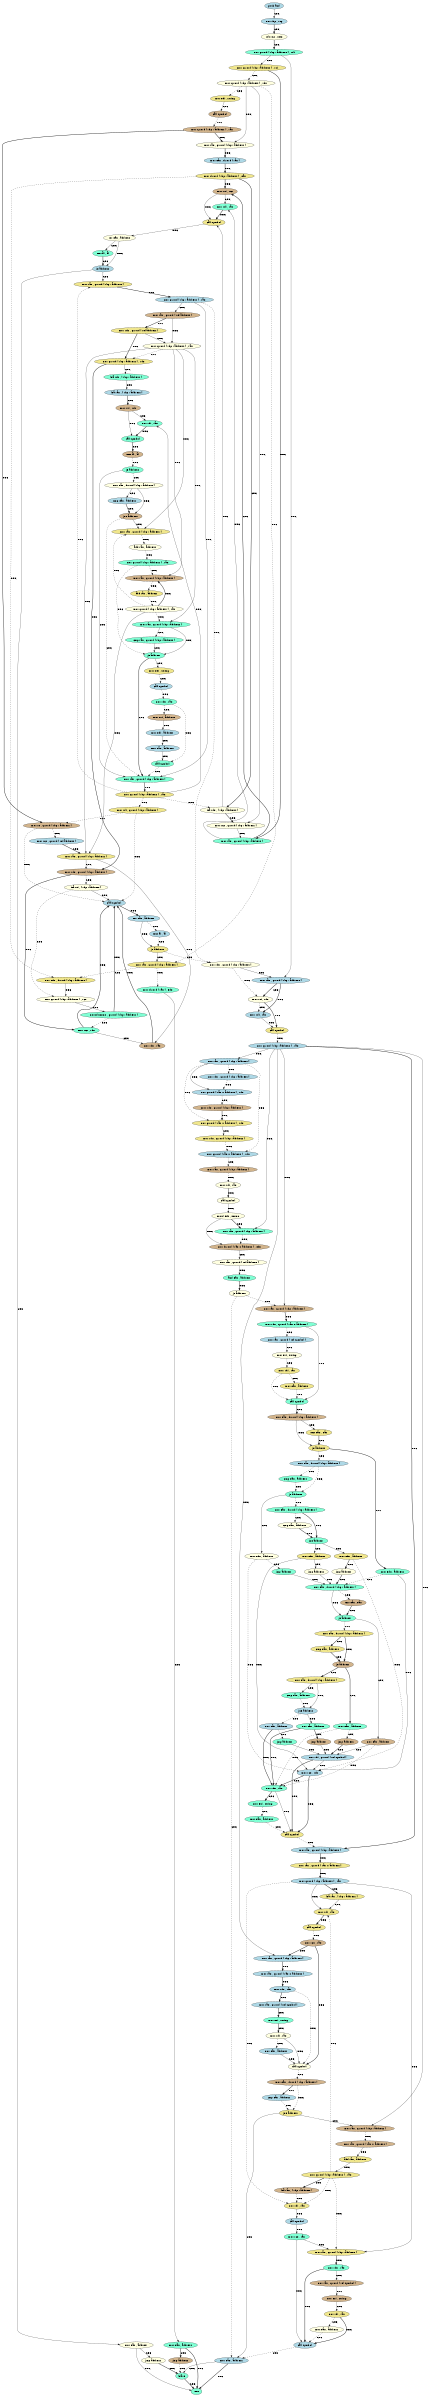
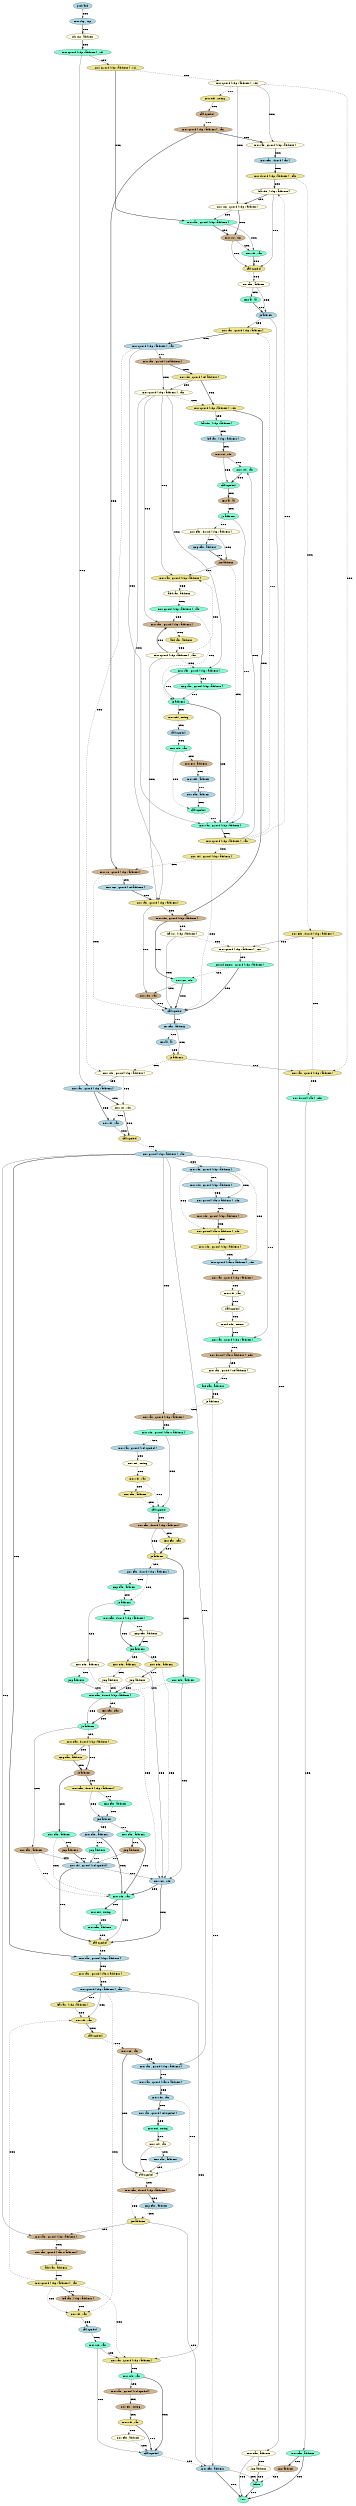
  digraph {
    node [fillcolor=aquamarine style=filled]
    edge [style=solid]
    n1 [fillcolor=lightblue label="push and"]
    n2 [fillcolor=lightblue label="mov rbp , rsp"]
-   n3 [fillcolor=lightyellow label="sub rsp , retn"]
+   n3 [fillcolor=lightyellow label="sub rsp , address"]
    n4 [label="mov qword [ rbp - address ] , rdi"]
    n5 [fillcolor=khaki label="mov qword [ rbp - address ] , rsi"]
    n6 [fillcolor=lightblue label="mov rax , qword [ rbp - address ]"]
    n7 [fillcolor=lightyellow label="mov qword [ rbp - address ] , rdx"]
    n8 [label="mov rax , qword [ rbp - address ]"]
    n9 [fillcolor=lightyellow label="mov rsi , rdx"]
    n10 [fillcolor=lightblue label="mov rdi , rax"]
    n11 [fillcolor=khaki label="mov edi , string"]
    n12 [fillcolor=lightyellow label="mov rax , qword [ rbp - address ]"]
    n13 [fillcolor=lightyellow label="mov rcx , qword [ rbp - address ]"]
    n14 [fillcolor=khaki label="mov rax , qword [ rbp - address ]"]
    n15 [fillcolor=tan label="mov rsi , rcx"]
    n16 [label="mov rdi , rax"]
    n17 [fillcolor=tan label="call symbol"]
    n18 [fillcolor=lightblue label="mov eax , dword [ rax ]"]
    n19 [fillcolor=khaki label="mov edx , dword [ rbp - address ]"]
    n20 [label="mov dword [ rax ] , edx"]
    n21 [fillcolor=tan label="mov qword [ rbp - address ] , rax"]
    n22 [fillcolor=tan label="mov r8 , qword [ rbp - address ]"]
    n23 [fillcolor=lightblue label="call symbol"]
    n24 [fillcolor=lightblue label="mov rcx , qword [ rel address ]"]
    n25 [fillcolor=khaki label="mov dword [ rbp - address ] , eax"]
    n26 [fillcolor=lightyellow label="lea rdx , [ rbp - address ]"]
    n27 [fillcolor=khaki label="call symbol"]
    n28 [fillcolor=lightyellow label="mov qword [ rbp - address ] , rcx"]
    n29 [fillcolor=lightyellow label="xor eax , address"]
    n30 [label="test al , al"]
    n31 [fillcolor=lightblue label="je address"]
    n32 [fillcolor=khaki label="mov rax , qword [ rbp - address ]"]
    n33 [fillcolor=lightyellow label="mov eax , address"]
    n34 [fillcolor=lightblue label="mov qword [ rbp - address ] , rax"]
    n35 [fillcolor=lightyellow label="jmp address"]
    n36 [label=retn]
    n37 [fillcolor=tan label="mov rax , qword [ rel address ]"]
    n38 [label="mov rax , qword [ rbp - address ]"]
    n39 [fillcolor=lightyellow label="mov rdx , qword [ rbp - address ]"]
    n40 [label=leave]
    n41 [fillcolor=khaki label="mov rdx , qword [ rel address ]"]
    n42 [fillcolor=lightyellow label="mov qword [ rbp - address ] , rax"]
    n43 [fillcolor=khaki label="mov qword [ rbp - address ] , rax"]
    n44 [fillcolor=khaki label="mov qword [ rbp - address ] , rdx"]
    n45 [fillcolor=khaki label="mov rax , qword [ rbp - address ]"]
    n46 [fillcolor=khaki label="mov rax , qword [ rbp - address ]"]
    n47 [fillcolor=tan label="mov rax , qword [ rbp - address ]"]
    n48 [label="mov rax , qword [ rbp - address ]"]
    n49 [label="lea rdx , [ rbp - address ]"]
    n50 [fillcolor=tan label="mov rdx , qword [ rbp - address ]"]
    n51 [fillcolor=tan label="mov rdx , rax"]
    n52 [fillcolor=lightyellow label="add rax , address"]
    n53 [fillcolor=khaki label="add rax , address"]
    n54 [label="je address"]
    n55 [label="cmp rax , qword [ rbp - address ]"]
    n56 [fillcolor=lightblue label="lea rax , [ rbp - address ]"]
    n57 [fillcolor=lightyellow label="lea rsi , [ rbp - address ]"]
    n58 [label="mov rcx , rdx"]
    n59 [fillcolor=tan label="mov rsi , rdx"]
    n60 [label="mov rdi , rax"]
    n61 [label="call symbol"]
    n62 [fillcolor=tan label="test al , al"]
    n63 [label="je address"]
    n64 [fillcolor=lightyellow label="mov eax , dword [ rbp - address ]"]
    n65 [fillcolor=lightblue label="cmp eax , address"]
    n66 [fillcolor=tan label="jne address"]
    n67 [fillcolor=khaki label="mov rdi , qword [ rbp - address ]"]
    n68 [fillcolor=lightblue label="xor eax , address"]
    n69 [label="movsd xmm0 , qword [ rbp - address ]"]
    n70 [fillcolor=lightblue label="test al , al"]
    n71 [fillcolor=khaki label="je address"]
    n72 [fillcolor=khaki label="call symbol"]
    n73 [label="mov eax , address"]
    n74 [label="mov qword [ rbp - address ] , rax"]
    n75 [fillcolor=lightblue label="mov qword [ rbp - address ] , rax"]
    n76 [fillcolor=lightblue label="mov rax , qword [ rbp - address ]"]
    n77 [label="mov rax , qword [ rbp - address ]"]
    n78 [fillcolor=tan label="mov rax , qword [ rbp - address ]"]
    n79 [fillcolor=tan label="mov rax , qword [ rbp - address ]"]
    n80 [fillcolor=lightblue label="mov rax , qword [ rbp - address ]"]
    n81 [fillcolor=lightblue label="mov rax , qword [ rbp - address ]"]
    n82 [fillcolor=lightblue label="mov rdx , qword [ rbp - address ]"]
    n83 [fillcolor=lightblue label="mov qword [ rax + address ] , rdx"]
    n84 [fillcolor=khaki label="mov qword [ rax + address ] , rdx"]
    n85 [fillcolor=lightblue label="mov qword [ rax + address ] , rdx"]
    n86 [fillcolor=tan label="mov dword [ rax + address ] , edx"]
    n87 [label="mov rdx , qword [ rax + address ]"]
    n88 [fillcolor=tan label="mov rax , qword [ rax + address ]"]
    n89 [fillcolor=khaki label="mov rax , qword [ rax + address ]"]
    n90 [fillcolor=lightblue label="mov rax , qword [ rax + address ]"]
    n91 [fillcolor=tan label="mov rdx , qword [ rbp - address ]"]
    n92 [fillcolor=khaki label="mov rdx , qword [ rbp - address ]"]
    n93 [fillcolor=tan label="mov rax , qword [ rbp - address ]"]
    n94 [fillcolor=lightyellow label="mov rdi , rax"]
    n95 [fillcolor=lightyellow label="call symbol"]
    n96 [fillcolor=lightyellow label="movd edx , xmm0"]
    n97 [fillcolor=lightyellow label="mov rax , qword [ rel address ]"]
    n98 [label="and eax , address"]
    n99 [fillcolor=lightyellow label="je address"]
    n100 [fillcolor=lightblue label="mov eax , address"]
    n101 [fillcolor=lightblue label="mov rax , qword [ rel symbol ]"]
    n102 [label="call symbol"]
    n103 [fillcolor=tan label="jmp address"]
    n104 [fillcolor=khaki label="mov edi , string"]
    n105 [fillcolor=lightyellow label="mov qword [ rbp - address ] , rax"]
    n106 [fillcolor=lightblue label="call symbol"]
    n107 [label="mov rdx , rax"]
    n108 [fillcolor=lightyellow label="mov esi , string"]
    n109 [fillcolor=tan label="mov eax , dword [ rbp - address ]"]
    n110 [fillcolor=khaki label="mov rdi , rax"]
    n111 [fillcolor=khaki label="mov eax , address"]
    n112 [fillcolor=khaki label="test eax , eax"]
    n113 [fillcolor=khaki label="je address"]
    n114 [label="mov edx , address"]
    n115 [fillcolor=lightblue label="mov eax , dword [ rbp - address ]"]
    n116 [label="mov eax , dword [ rbp - address ]"]
    n117 [fillcolor=lightblue label="mov rcx , rdx"]
    n118 [label="cmp eax , address"]
    n119 [label="je address"]
    n120 [fillcolor=tan label="test eax , eax"]
    n121 [label="je address"]
    n122 [label="mov rdx , rax"]
    n123 [fillcolor=khaki label="call symbol"]
    n124 [fillcolor=lightyellow label="mov edx , address"]
    n125 [label="mov eax , dword [ rbp - address ]"]
    n126 [fillcolor=tan label="mov esi , address"]
    n127 [label="call symbol"]
    n128 [fillcolor=lightblue label="mov edi , address"]
    n129 [fillcolor=lightblue label="mov eax , address"]
    n130 [fillcolor=tan label="mov eax , address"]
    n131 [fillcolor=khaki label="mov eax , dword [ rbp - address ]"]
    n132 [label="jmp address"]
    n133 [fillcolor=lightyellow label="cmp eax , address"]
    n134 [label="jne address"]
    n135 [fillcolor=khaki label="mov edx , address"]
    n136 [fillcolor=khaki label="mov edx , address"]
    n137 [fillcolor=lightblue label="mov rdi , qword [ rel symbol ]"]
    n138 [label="mov esi , string"]
    n139 [fillcolor=khaki label="cmp eax , address"]
    n140 [fillcolor=tan label="je address"]
    n141 [label="mov eax , address"]
    n142 [fillcolor=khaki label="mov eax , dword [ rbp - address ]"]
    n143 [fillcolor=tan label="jmp address"]
    n144 [label="cmp eax , address"]
    n145 [fillcolor=lightblue label="jne address"]
    n146 [fillcolor=lightblue label="mov eax , address"]
    n147 [label="mov eax , address"]
    n148 [fillcolor=lightyellow label="jmp address"]
    n149 [fillcolor=lightyellow label="jmp address"]
    n150 [fillcolor=khaki label="add rax , address"]
    n151 [fillcolor=khaki label="mov qword [ rbp - address ] , rax"]
    n152 [fillcolor=tan label="lea rax , [ rbp - address ]"]
    n153 [fillcolor=khaki label="mov rdi , rax"]
    n154 [fillcolor=khaki label="mov rax , qword [ rbp - address ]"]
    n155 [fillcolor=khaki label="mov rdi , rax"]
    n156 [fillcolor=lightblue label="call symbol"]
    n157 [label="mov rdx , rax"]
    n158 [fillcolor=khaki label="call symbol"]
    n159 [label="mov rcx , rax"]
    n160 [fillcolor=lightblue label="call symbol"]
    n161 [fillcolor=tan label="mov rax , qword [ rel symbol ]"]
    n162 [fillcolor=tan label="mov esi , string"]
    n163 [fillcolor=khaki label="mov rdi , rax"]
    n164 [fillcolor=lightyellow label="mov eax , address"]
    n165 [label="jmp address"]
    n166 [fillcolor=tan label="jmp address"]
    n167 [label="mov eax , address"]
    n168 [fillcolor=lightblue label="mov qword [ rbp - address ] , rax"]
    n169 [fillcolor=khaki label="lea rax , [ rbp - address ]"]
    n170 [fillcolor=tan label="mov rcx , rax"]
    n171 [fillcolor=lightyellow label="call symbol"]
    n172 [fillcolor=tan label="mov eax , dword [ rbp - address ]"]
    n173 [fillcolor=lightblue label="mov rdx , rax"]
    n174 [fillcolor=lightblue label="mov rax , qword [ rel symbol ]"]
    n175 [label="mov esi , string"]
    n176 [fillcolor=lightyellow label="mov rdi , rax"]
    n177 [fillcolor=lightblue label="mov eax , address"]
    n178 [fillcolor=lightblue label="cmp eax , address"]
    n179 [fillcolor=khaki label="jne address"]
    n1 -> n2 [label=CFG]
    n2 -> n3 [label=CFG style=bold]
    n3 -> n4 [label=CFG style=bold]
    n4 -> n5 [label=CFG]
    n4 -> n6 [label=DFG]
    n5 -> n7 [label=CFG style=dashed]
    n5 -> n8 [label=DFG style=bold]
    n6 -> n9 [label=CFG style=bold]
    n6 -> n10 [label=DFG style=bold]
    n7 -> n11 [label=CFG style=dashed]
    n7 -> n12 [label=DFG]
    n7 -> n13 [label=DFG]
    n7 -> n14 [label=DFG style=dashed]
    n8 -> n15 [label=CFG style=bold]
    n8 -> n16 [label=DFG]
    n9 -> n10 [label=CFG style=dashed]
    n9 -> n72 [label=DFG style=bold]
    n10 -> n72 [label=DFG]
    n11 -> n17 [label=CFG]
    n12 -> n18 [label=DFG style=bold]
    n13 -> n8 [label=CFG]
-   n25 -> n15 [label=DFG style=bold]
+   n13 -> n15 [label=DFG style=bold]
    n14 -> n19 [label=CFG style=dashed]
    n14 -> n20 [label=DFG style=dashed]
    n15 -> n16 [label=CFG]
    n15 -> n27 [label=DFG]
    n16 -> n27 [label=DFG style=bold]
    n17 -> n21 [label=DFG style=dashed]
    n18 -> n25 [label=DFG style=bold]
    n19 -> n28 [label=DFG]
    n20 -> n73 [label=CFG]
    n21 -> n12 [label=CFG style=bold]
    n21 -> n22 [label=DFG style=bold]
    n22 -> n23 [label=DFG style=dashed]
    n22 -> n24 [label=CFG style=dashed]
    n23 -> n68 [label=DFG style=bold]
    n24 -> n45 [label=CFG style=bold]
    n25 -> n19 [label=DFG style=dashed]
    n25 -> n26 [label=CFG style=bold]
    n26 -> n13 [label=CFG style=bold]
    n26 -> n27 [label=DFG]
    n27 -> n29 [label=DFG]
    n28 -> n69 [label=CFG]
    n29 -> n30 [label=CFG]
    n29 -> n31 [label=DFG]
    n30 -> n31 [label=CFG style=bold]
    n31 -> n32 [label=CFG]
    n31 -> n33 [label=CFG]
    n32 -> n34 [label=DFG style=bold]
    n33 -> n35 [label=CFG]
    n33 -> n36 [label=DFG]
    n34 -> n37 [label=CFG]
    n34 -> n38 [label=DFG]
    n34 -> n39 [label=DFG style=dashed]
    n35 -> n40 [label=CFG style=bold]
    n37 -> n41 [label=CFG style=bold]
    n37 -> n42 [label=DFG]
    n38 -> n43 [label=DFG style=bold]
    n39 -> n6 [label=CFG]
    n39 -> n9 [label=DFG style=dashed]
    n40 -> n36 [label=CFG style=bold]
    n41 -> n42 [label=CFG]
    n41 -> n44 [label=DFG style=bold]
    n42 -> n44 [label=CFG style=dashed]
    n42 -> n45 [label=DFG]
    n42 -> n46 [label=DFG]
    n42 -> n47 [label=DFG]
    n42 -> n48 [label=DFG]
    n43 -> n26 [label=DFG style=dashed]
    n43 -> n32 [label=DFG style=dashed]
    n43 -> n60 [label=DFG]
    n43 -> n67 [label=DFG style=dashed]
    n44 -> n49 [label=CFG]
    n44 -> n50 [label=DFG style=bold]
    n45 -> n50 [label=CFG]
    n45 -> n51 [label=DFG]
    n46 -> n52 [label=DFG style=dashed]
    n47 -> n53 [label=DFG style=dashed]
    n48 -> n54 [label=DFG]
    n48 -> n55 [label=CFG]
    n49 -> n56 [label=CFG]
    n50 -> n57 [label=CFG style=dashed]
    n50 -> n58 [label=DFG style=bold]
    n51 -> n23 [label=DFG style=bold]
    n52 -> n74 [label=DFG style=dashed]
    n53 -> n105 [label=DFG style=dashed]
    n54 -> n38 [label=CFG style=bold]
    n54 -> n104 [label=CFG]
    n55 -> n54 [label=CFG]
    n56 -> n59 [label=CFG style=bold]
    n57 -> n23 [label=DFG]
    n57 -> n28 [label=CFG style=dashed]
    n58 -> n23 [label=DFG style=bold]
    n58 -> n51 [label=CFG]
    n59 -> n60 [label=CFG]
    n59 -> n61 [label=DFG]
    n60 -> n61 [label=DFG style=bold]
    n61 -> n62 [label=CFG style=bold]
    n62 -> n63 [label=CFG style=dashed]
    n63 -> n38 [label=CFG]
    n63 -> n64 [label=CFG style=dashed]
    n64 -> n65 [label=CFG]
    n64 -> n66 [label=DFG]
    n65 -> n66 [label=CFG style=bold]
    n66 -> n38 [label=CFG style=dashed]
    n66 -> n46 [label=CFG]
    n67 -> n22 [label=CFG style=dashed]
    n67 -> n23 [label=DFG style=dashed]
    n68 -> n70 [label=CFG style=dashed]
    n68 -> n71 [label=DFG]
    n69 -> n23 [label=DFG style=bold]
    n69 -> n58 [label=CFG style=dashed]
    n70 -> n71 [label=CFG style=dashed]
    n71 -> n14 [label=CFG]
    n71 -> n39 [label=CFG style=dashed]
    n72 -> n75 [label=DFG style=dashed]
    n73 -> n36 [label=DFG style=bold]
    n73 -> n103 [label=CFG style=bold]
    n74 -> n47 [label=CFG style=dashed]
    n74 -> n54 [label=DFG style=dashed]
    n75 -> n76 [label=DFG]
    n75 -> n77 [label=DFG]
    n75 -> n78 [label=DFG]
    n75 -> n79 [label=DFG]
    n75 -> n80 [label=DFG style=bold]
    n75 -> n81 [label=DFG]
    n76 -> n82 [label=CFG style=dashed]
    n76 -> n83 [label=DFG]
    n76 -> n84 [label=DFG style=dashed]
    n76 -> n85 [label=DFG style=dashed]
    n77 -> n86 [label=DFG style=dashed]
    n78 -> n87 [label=DFG style=bold]
    n79 -> n88 [label=DFG style=dashed]
    n80 -> n89 [label=DFG style=bold]
    n81 -> n90 [label=DFG style=bold]
    n82 -> n83 [label=DFG style=dashed]
    n83 -> n91 [label=CFG style=dashed]
    n84 -> n92 [label=CFG]
    n85 -> n93 [label=CFG style=dashed]
    n86 -> n97 [label=CFG]
    n87 -> n101 [label=CFG style=dashed]
    n87 -> n102 [label=DFG]
    n88 -> n150 [label=DFG]
    n89 -> n168 [label=DFG style=bold]
    n90 -> n173 [label=DFG style=bold]
    n91 -> n84 [label=DFG style=bold]
    n92 -> n85 [label=DFG style=dashed]
    n93 -> n94 [label=DFG style=dashed]
    n94 -> n95 [label=DFG style=bold]
    n95 -> n96 [label=DFG]
    n96 -> n77 [label=CFG style=bold]
-   n96 -> n86 [label=DFG]
    n97 -> n98 [label=DFG]
    n98 -> n99 [label=DFG style=bold]
    n99 -> n78 [label=CFG style=dashed]
    n99 -> n100 [label=CFG style=dashed]
    n100 -> n36 [label=DFG style=bold]
    n100 -> n40 [label=CFG]
    n101 -> n108 [label=CFG]
    n102 -> n109 [label=CFG style=bold]
    n103 -> n40 [label=CFG style=dashed]
    n104 -> n106 [label=CFG style=dashed]
    n105 -> n45 [label=DFG]
    n105 -> n46 [label=DFG style=dashed]
    n105 -> n47 [label=DFG style=bold]
    n105 -> n48 [label=DFG style=dashed]
    n106 -> n107 [label=DFG style=dashed]
    n107 -> n126 [label=CFG style=dashed]
    n107 -> n127 [label=DFG style=dashed]
    n108 -> n110 [label=CFG style=dashed]
    n109 -> n112 [label=CFG]
    n109 -> n113 [label=DFG]
    n110 -> n102 [label=DFG style=dashed]
    n110 -> n111 [label=CFG style=dashed]
    n111 -> n102 [label=CFG style=dashed]
    n112 -> n113 [label=CFG style=bold]
    n113 -> n114 [label=CFG style=bold]
    n113 -> n115 [label=CFG style=dashed]
    n114 -> n116 [label=CFG style=dashed]
    n114 -> n117 [label=DFG]
    n115 -> n118 [label=CFG style=dashed]
    n115 -> n119 [label=DFG style=dashed]
    n116 -> n120 [label=CFG style=dashed]
    n116 -> n121 [label=DFG]
    n117 -> n122 [label=CFG style=bold]
    n117 -> n123 [label=DFG style=bold]
    n118 -> n119 [label=CFG style=dashed]
    n119 -> n124 [label=CFG]
    n119 -> n125 [label=CFG style=dashed]
    n120 -> n121 [label=CFG style=bold]
    n121 -> n130 [label=CFG]
    n121 -> n131 [label=CFG style=dashed]
    n122 -> n123 [label=DFG]
    n122 -> n138 [label=CFG style=bold]
    n123 -> n80 [label=CFG style=dashed]
    n124 -> n117 [label=DFG style=dashed]
    n124 -> n132 [label=CFG style=dashed]
    n125 -> n133 [label=CFG style=dashed]
    n125 -> n134 [label=DFG style=bold]
    n126 -> n128 [label=CFG]
    n127 -> n38 [label=CFG style=dashed]
    n128 -> n129 [label=CFG]
    n129 -> n127 [label=CFG]
    n130 -> n122 [label=DFG style=dashed]
    n130 -> n137 [label=CFG]
    n131 -> n139 [label=CFG style=bold]
    n131 -> n140 [label=DFG style=bold]
    n132 -> n116 [label=CFG]
    n133 -> n134 [label=CFG style=bold]
    n134 -> n135 [label=CFG]
    n134 -> n136 [label=CFG]
    n135 -> n117 [label=DFG style=dashed]
    n135 -> n148 [label=CFG style=bold]
    n136 -> n117 [label=DFG]
    n136 -> n149 [label=CFG]
    n137 -> n117 [label=CFG]
    n137 -> n123 [label=DFG style=bold]
    n138 -> n167 [label=CFG style=dashed]
    n139 -> n140 [label=CFG style=bold]
    n140 -> n141 [label=CFG style=bold]
    n140 -> n142 [label=CFG style=bold]
    n141 -> n122 [label=DFG style=dashed]
    n141 -> n143 [label=CFG style=dashed]
    n142 -> n144 [label=CFG]
    n142 -> n145 [label=DFG]
    n143 -> n137 [label=CFG style=bold]
    n144 -> n145 [label=CFG style=dashed]
    n145 -> n146 [label=CFG style=dashed]
    n145 -> n147 [label=CFG]
    n146 -> n122 [label=DFG style=bold]
    n146 -> n165 [label=CFG style=dashed]
    n147 -> n122 [label=DFG style=bold]
    n147 -> n166 [label=CFG style=bold]
    n148 -> n116 [label=CFG style=bold]
    n149 -> n116 [label=CFG]
    n150 -> n151 [label=DFG]
    n151 -> n152 [label=CFG style=bold]
    n151 -> n153 [label=DFG style=dashed]
    n151 -> n154 [label=DFG style=dashed]
    n151 -> n155 [label=DFG style=dashed]
    n152 -> n153 [label=CFG style=dashed]
    n153 -> n156 [label=DFG]
    n154 -> n157 [label=DFG style=bold]
    n155 -> n158 [label=DFG style=bold]
    n156 -> n159 [label=DFG]
    n157 -> n160 [label=DFG style=bold]
    n157 -> n161 [label=CFG]
    n158 -> n170 [label=DFG style=dashed]
    n159 -> n154 [label=CFG]
    n159 -> n160 [label=DFG]
    n160 -> n100 [label=CFG style=dashed]
    n161 -> n162 [label=CFG]
    n162 -> n163 [label=CFG]
    n163 -> n160 [label=DFG style=bold]
    n163 -> n164 [label=CFG style=dashed]
    n164 -> n160 [label=CFG style=dashed]
    n165 -> n137 [label=CFG]
    n166 -> n137 [label=CFG]
    n167 -> n123 [label=CFG style=dashed]
    n168 -> n153 [label=DFG style=dashed]
    n168 -> n154 [label=DFG]
    n168 -> n155 [label=DFG]
    n168 -> n169 [label=CFG style=bold]
    n169 -> n155 [label=CFG]
    n170 -> n81 [label=CFG style=bold]
    n170 -> n171 [label=DFG style=bold]
    n171 -> n172 [label=CFG style=dashed]
    n172 -> n178 [label=CFG style=bold]
    n172 -> n179 [label=DFG style=dashed]
    n173 -> n171 [label=DFG style=dashed]
    n173 -> n174 [label=CFG style=bold]
    n174 -> n175 [label=CFG style=bold]
    n175 -> n176 [label=CFG style=bold]
    n176 -> n171 [label=DFG]
    n176 -> n177 [label=CFG style=dashed]
    n177 -> n171 [label=CFG]
    n178 -> n179 [label=CFG style=dashed]
    n179 -> n79 [label=CFG]
    n179 -> n100 [label=CFG]
  }
